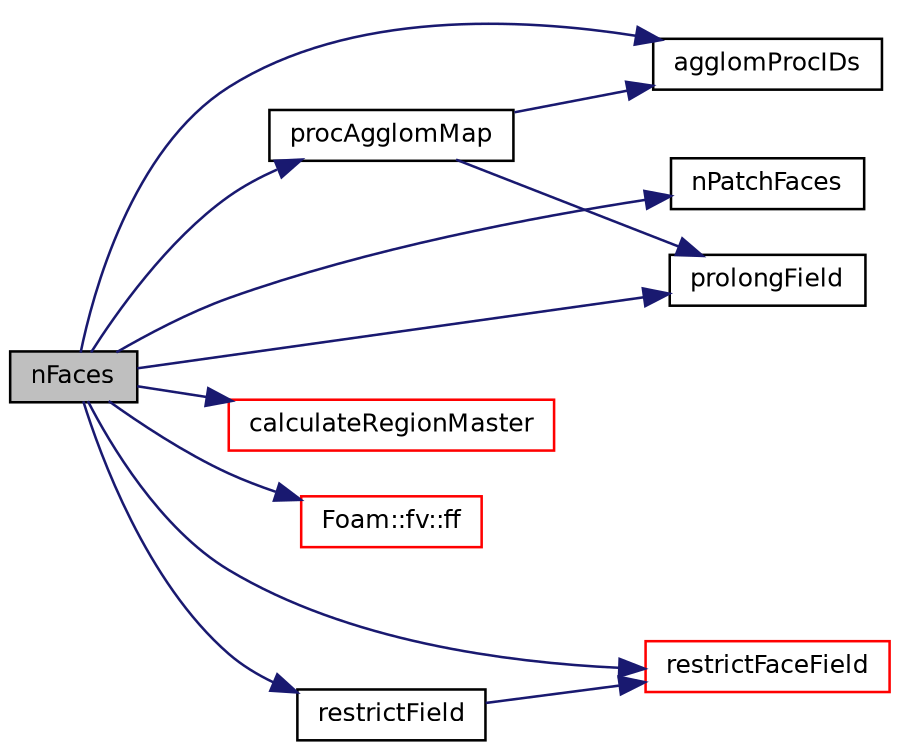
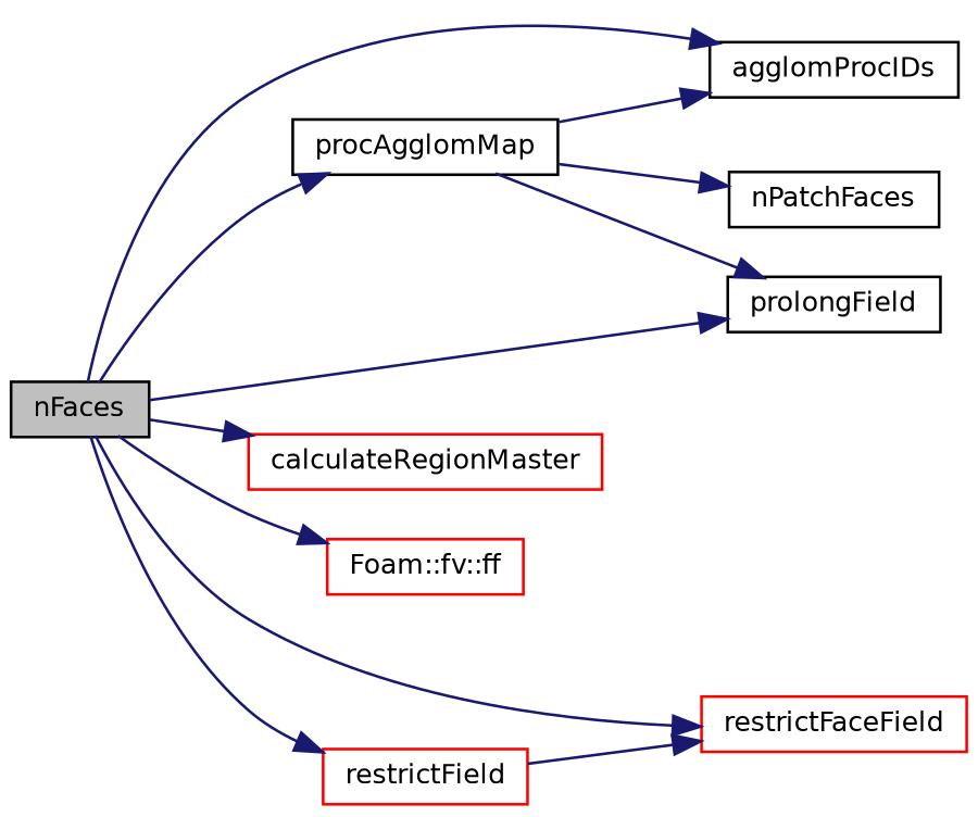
  digraph {
    rankdir=LR
    node [color=black fontname=Helvetica fontsize=10 shape=record]
    edge [color=midnightblue fontname=Helvetica fontsize=10 labelfontname=Helvetica labelfontsize=10 style=solid]
    n1 [fillcolor=grey75 fontcolor=black height=0.2 label=nFaces style=filled width=0.4]
    n2 [height=0.2 label=agglomProcIDs width=0.4]
    n3 [color=red height=0.2 label=calculateRegionMaster width=0.4]
    n4 [color=red height=0.2 label="Foam::fv::ff" width=0.4]
    n5 [height=0.2 label=nPatchFaces width=0.4]
    n6 [height=0.2 label=procAgglomMap width=0.4]
    n7 [height=0.2 label=prolongField width=0.4]
    n8 [color=red height=0.2 label=restrictFaceField width=0.4]
-   n9 [height=0.2 label=restrictField width=0.4]
+   n9 [color=red height=0.2 label=restrictField width=0.4]
    n1 -> n2
    n1 -> n3
    n1 -> n4
-   n1 -> n5
+   n6 -> n5
    n1 -> n6
    n1 -> n7
    n1 -> n8
    n1 -> n9
    n6 -> n2
    n6 -> n7
    n9 -> n8
  }
